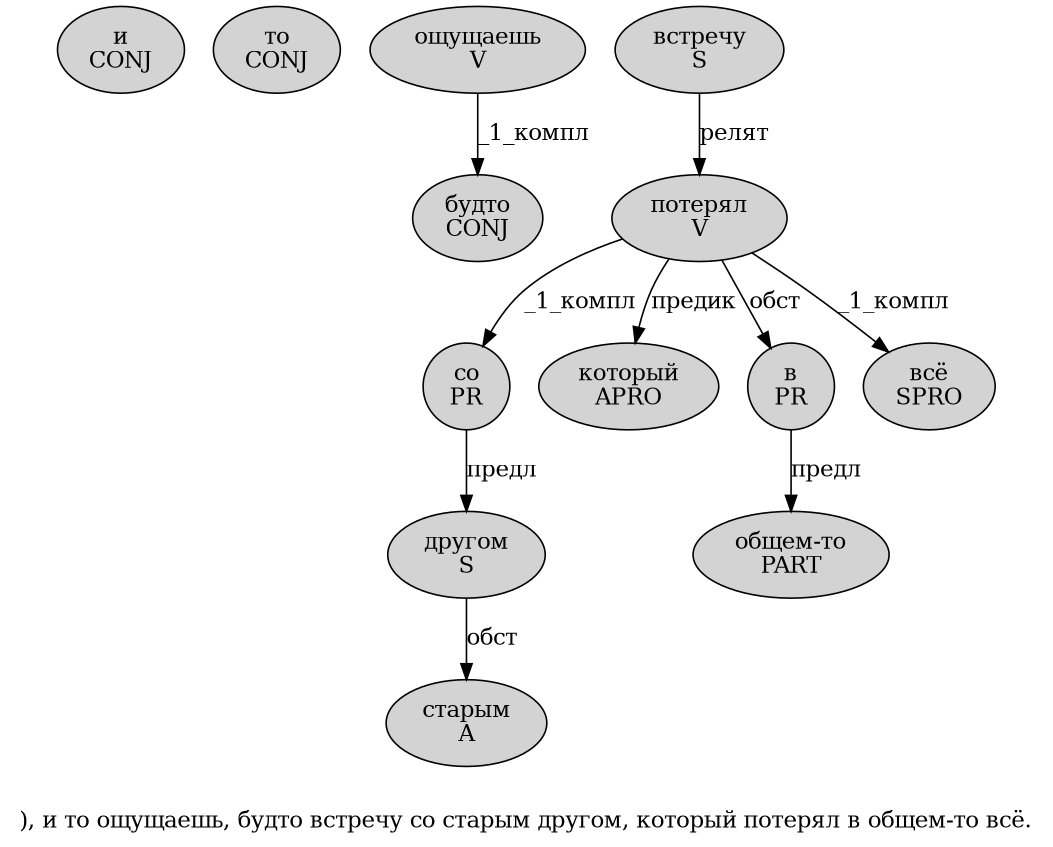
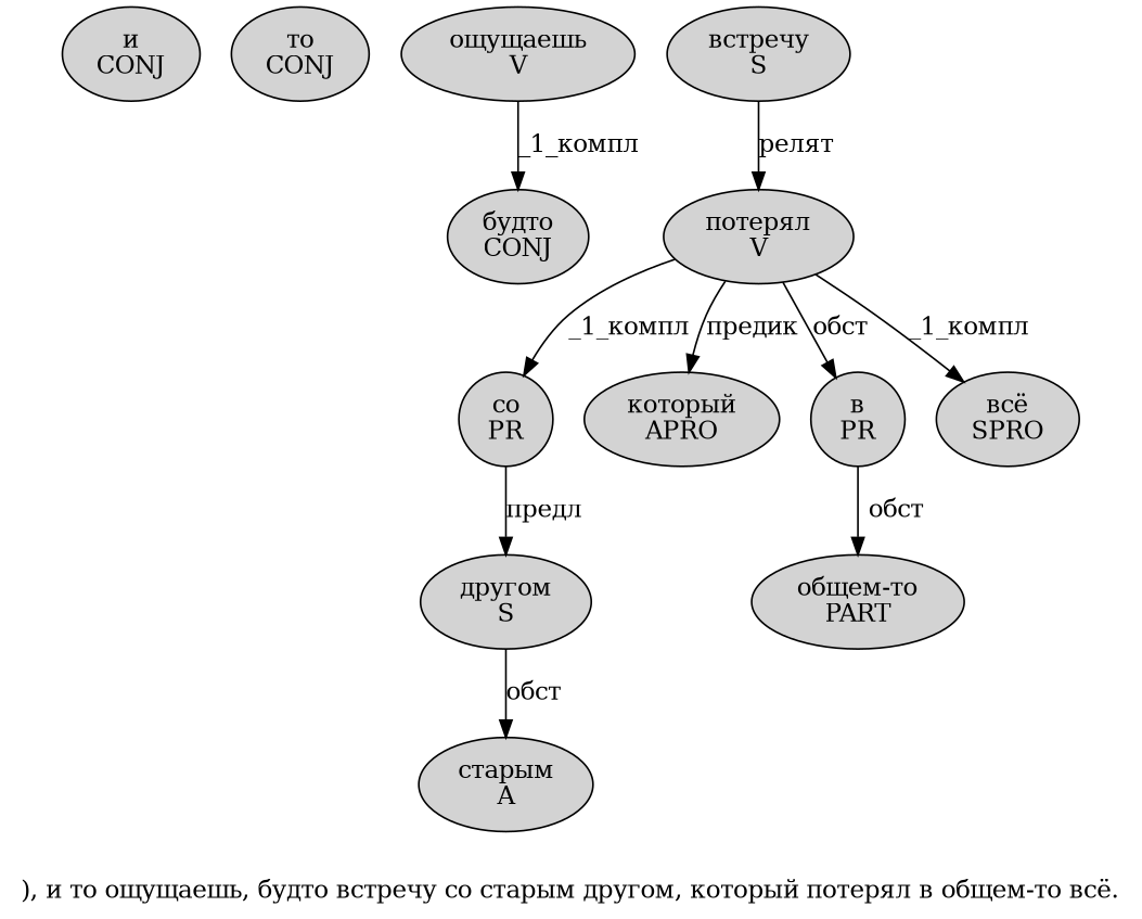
  digraph {
    label="), и то ощущаешь, будто встречу со старым другом, который потерял в общем-то всё."
    node [fillcolor=lightgray penwidth=1 shape=ellipse style=filled]
    n1 [label="и\nCONJ"]
    n2 [label="то\nCONJ"]
    n3 [label="ощущаешь\nV"]
    n4 [label="будто\nCONJ"]
    n5 [label="встречу\nS"]
    n6 [label="потерял\nV"]
    n7 [label="со\nPR"]
    n8 [label="другом\nS"]
    n9 [label="который\nAPRO"]
    n10 [label="в\nPR"]
    n11 [label="всё\nSPRO"]
    n12 [label="старым\nA"]
    n13 [label="общем-то\nPART"]
    n3 -> n4 [label="_1_компл"]
    n5 -> n6 [label="релят"]
    n6 -> n7 [label="_1_компл"]
    n6 -> n9 [label="предик"]
    n6 -> n10 [label="обст"]
    n6 -> n11 [label="_1_компл"]
    n7 -> n8 [label="предл"]
    n8 -> n12 [label="обст"]
-   n10 -> n13 [label="предл"]
+   n10 -> n13 [label="обст"]
  }
